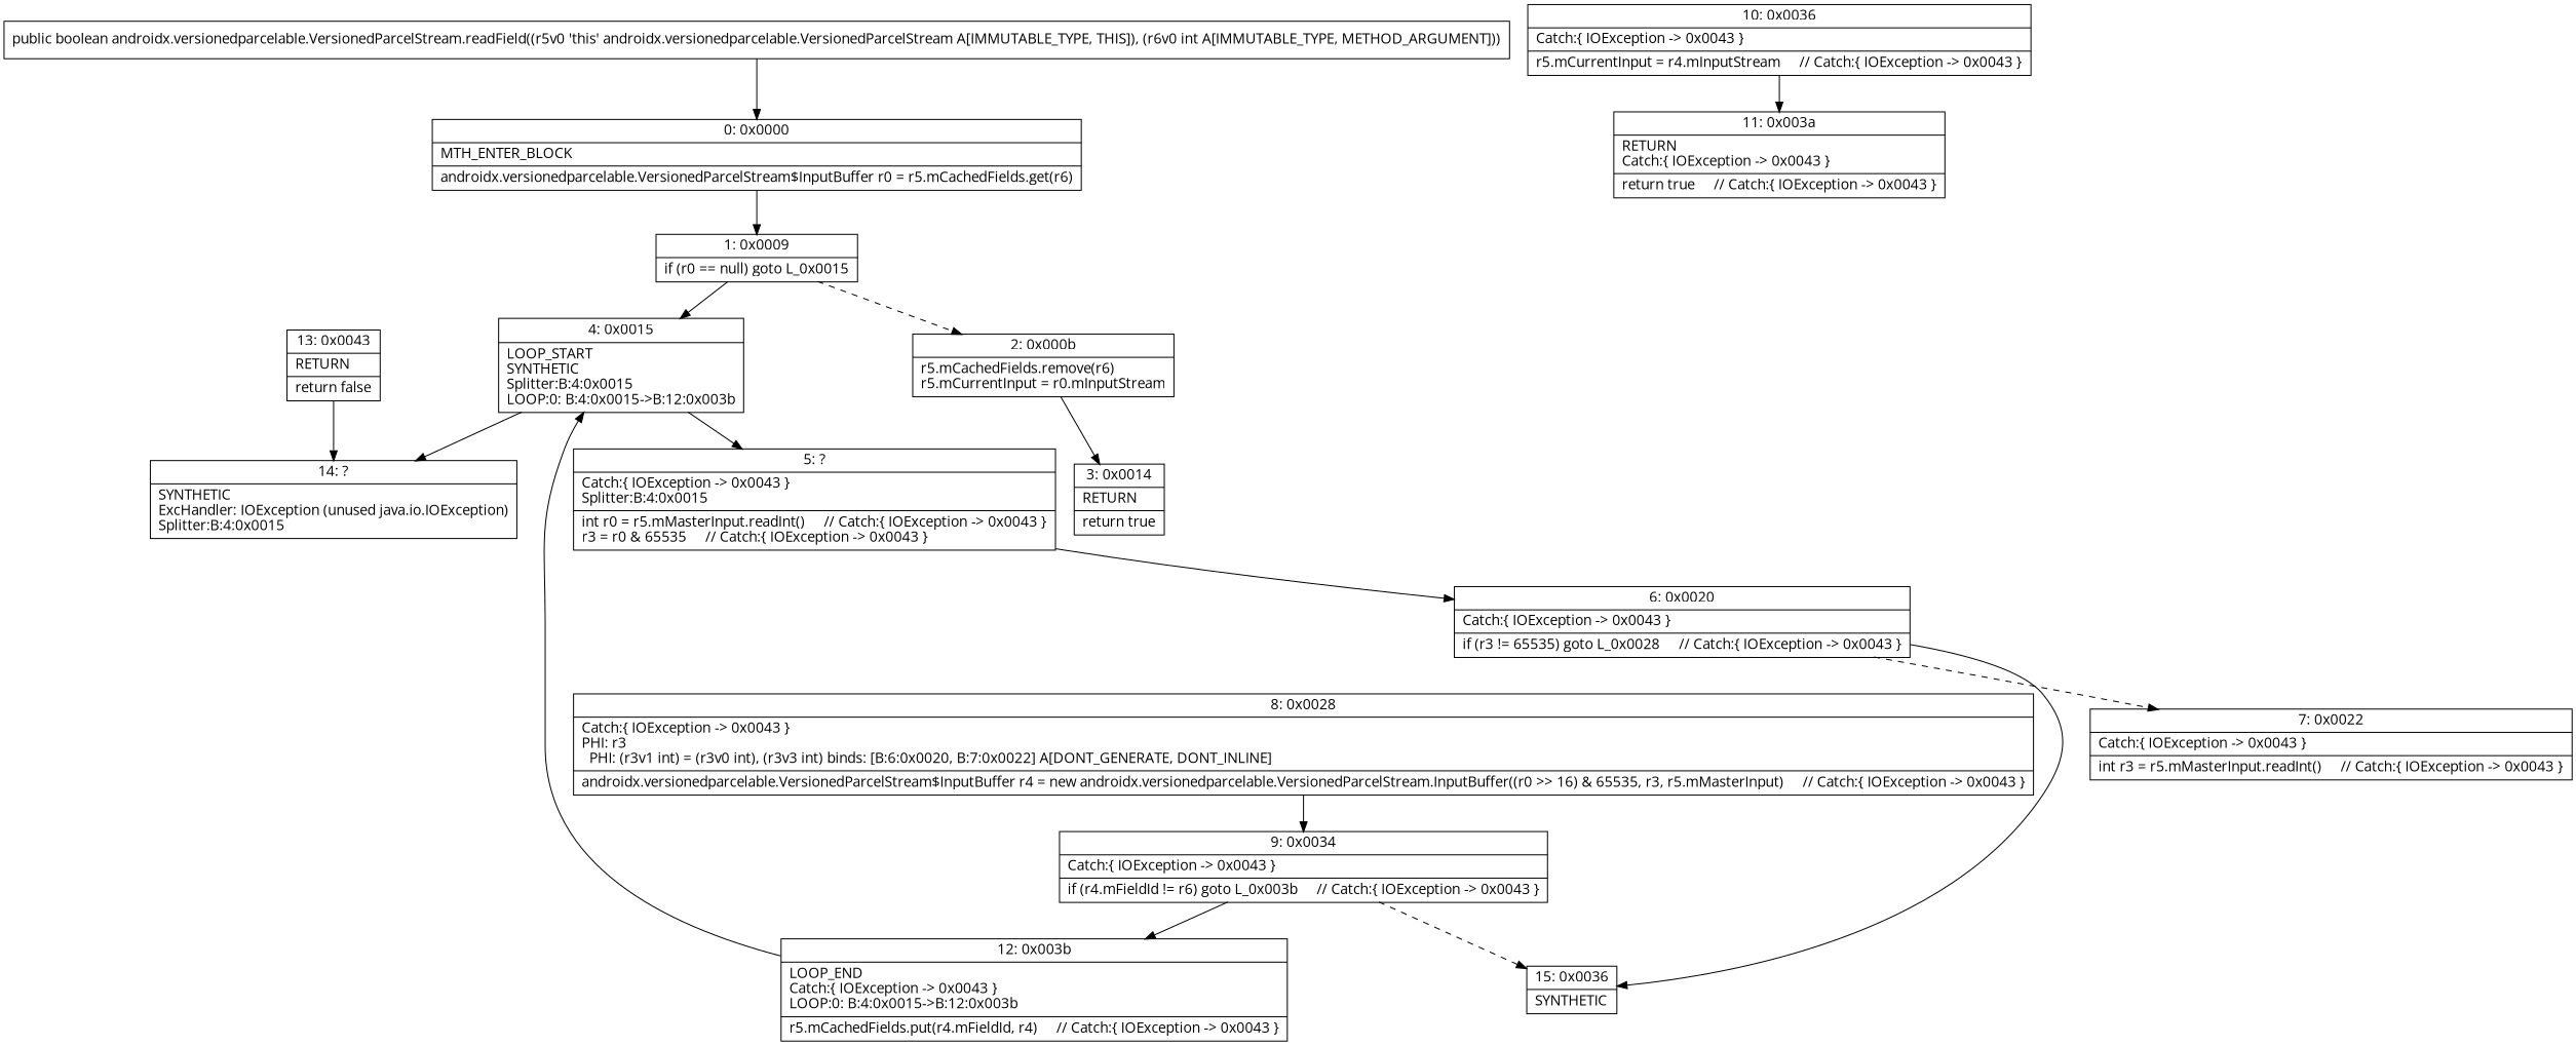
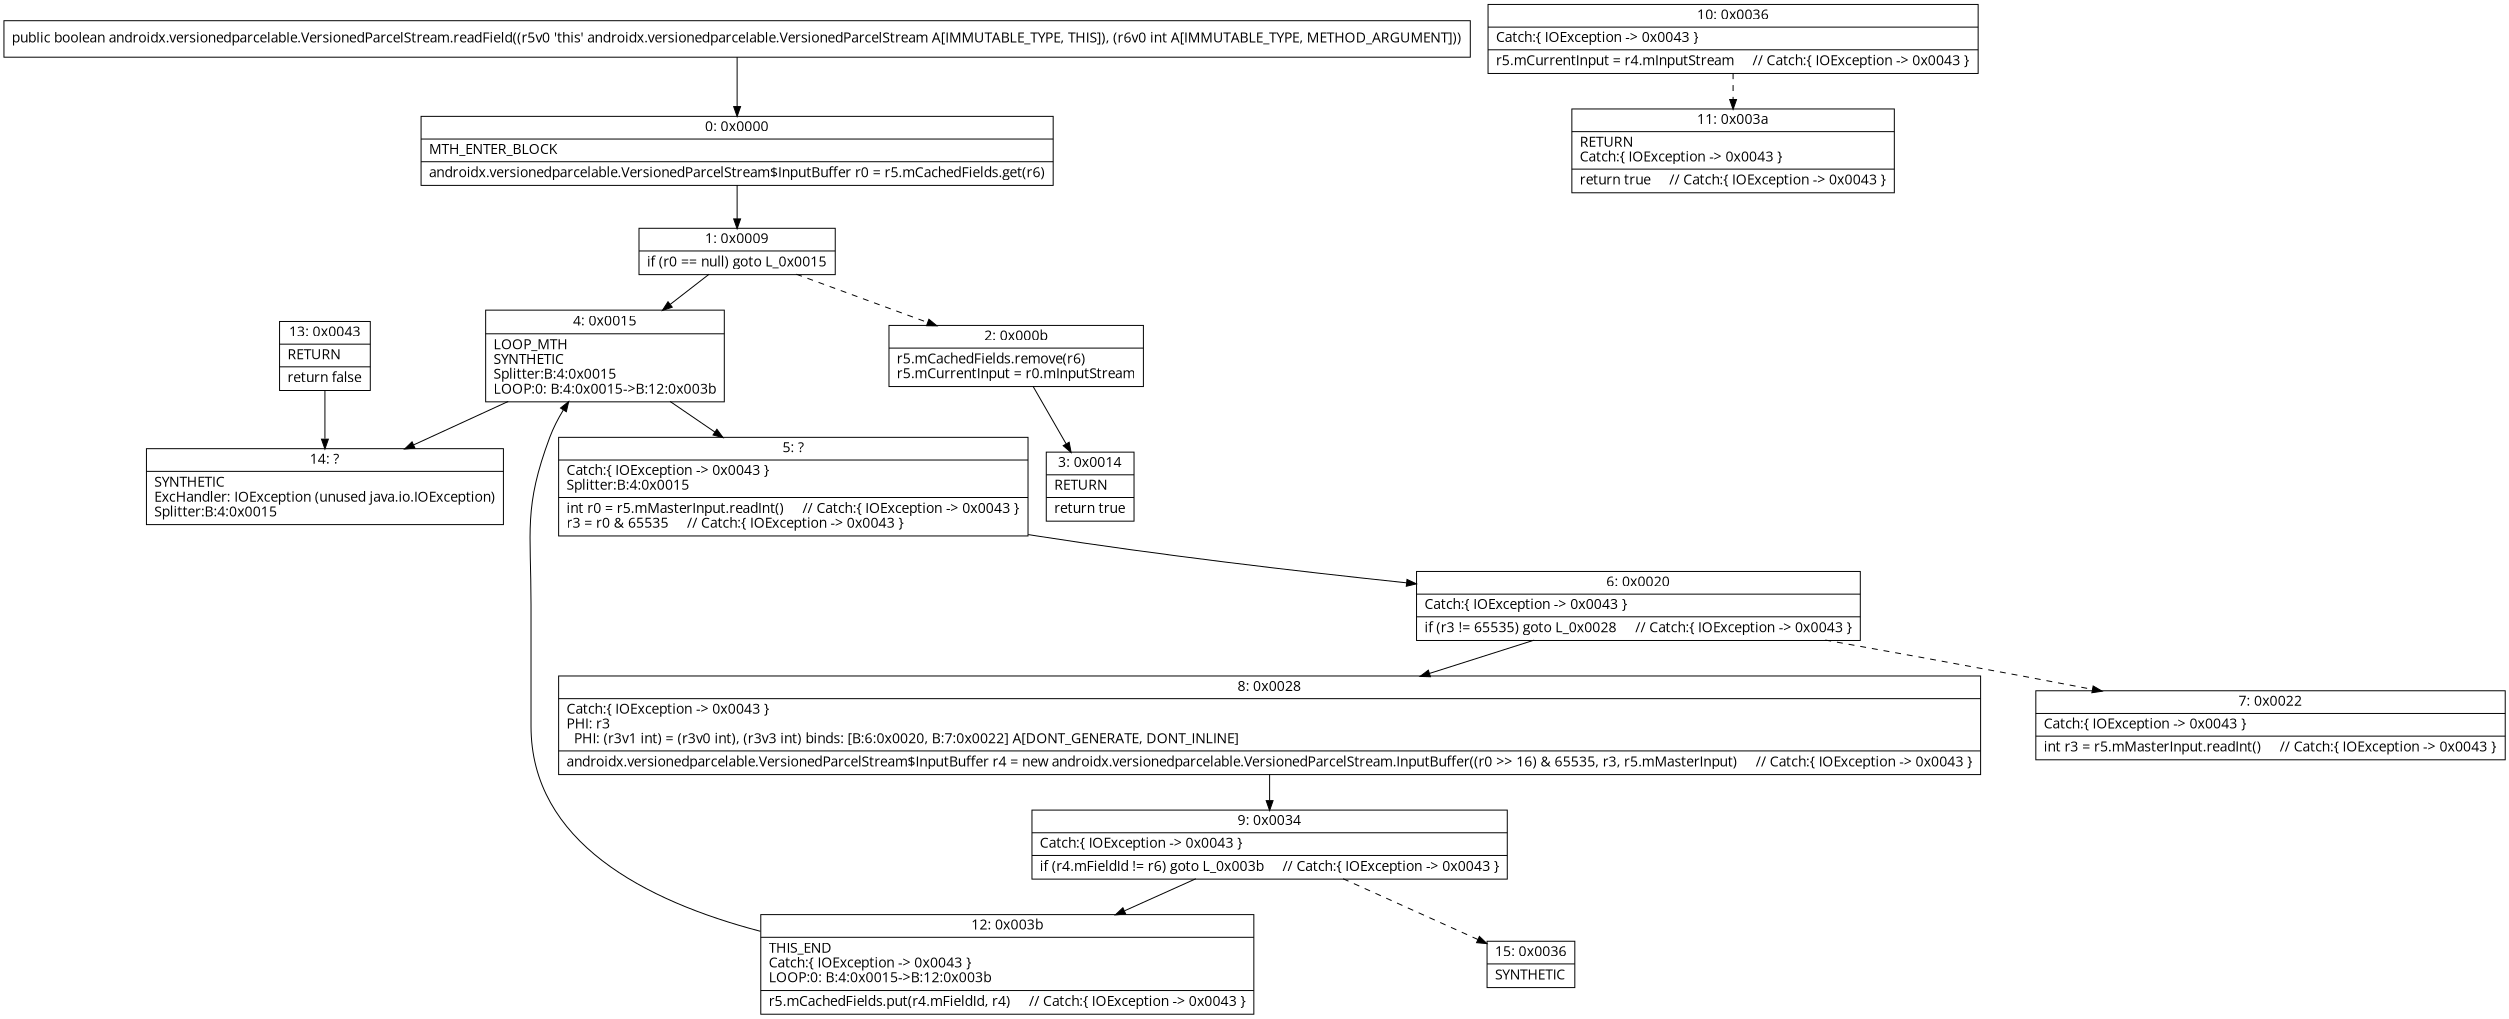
  digraph {
    fontname="Open Sans"
    node [fontname="Open Sans" shape=record]
    edge [fontname="Open Sans"]
    n1 [label="{0\:\ 0x0000|MTH_ENTER_BLOCK\l|androidx.versionedparcelable.VersionedParcelStream$InputBuffer r0 = r5.mCachedFields.get(r6)\l}"]
    n2 [label="{1\:\ 0x0009|if (r0 == null) goto L_0x0015\l}"]
    n3 [label="{2\:\ 0x000b|r5.mCachedFields.remove(r6)\lr5.mCurrentInput = r0.mInputStream\l}"]
-   n4 [label="{4\:\ 0x0015|LOOP_START\lSYNTHETIC\lSplitter:B:4:0x0015\lLOOP:0: B:4:0x0015\-\>B:12:0x003b\l}"]
+   n4 [label="{4\:\ 0x0015|LOOP_MTH\lSYNTHETIC\lSplitter:B:4:0x0015\lLOOP:0: B:4:0x0015\-\>B:12:0x003b\l}"]
    n5 [label="{3\:\ 0x0014|RETURN\l|return true\l}"]
    n6 [label="{5\:\ ?|Catch:\{ IOException \-\> 0x0043 \}\lSplitter:B:4:0x0015\l|int r0 = r5.mMasterInput.readInt()     \/\/ Catch:\{ IOException \-\> 0x0043 \}\lr3 = r0 & 65535     \/\/ Catch:\{ IOException \-\> 0x0043 \}\l}"]
    n7 [label="{14\:\ ?|SYNTHETIC\lExcHandler: IOException (unused java.io.IOException)\lSplitter:B:4:0x0015\l}"]
    n8 [label="{6\:\ 0x0020|Catch:\{ IOException \-\> 0x0043 \}\l|if (r3 != 65535) goto L_0x0028     \/\/ Catch:\{ IOException \-\> 0x0043 \}\l}"]
    n9 [label="{7\:\ 0x0022|Catch:\{ IOException \-\> 0x0043 \}\l|int r3 = r5.mMasterInput.readInt()     \/\/ Catch:\{ IOException \-\> 0x0043 \}\l}"]
    n10 [label="{8\:\ 0x0028|Catch:\{ IOException \-\> 0x0043 \}\lPHI: r3 \l  PHI: (r3v1 int) = (r3v0 int), (r3v3 int) binds: [B:6:0x0020, B:7:0x0022] A[DONT_GENERATE, DONT_INLINE]\l|androidx.versionedparcelable.VersionedParcelStream$InputBuffer r4 = new androidx.versionedparcelable.VersionedParcelStream.InputBuffer((r0 \>\> 16) & 65535, r3, r5.mMasterInput)     \/\/ Catch:\{ IOException \-\> 0x0043 \}\l}"]
    n11 [label="{9\:\ 0x0034|Catch:\{ IOException \-\> 0x0043 \}\l|if (r4.mFieldId != r6) goto L_0x003b     \/\/ Catch:\{ IOException \-\> 0x0043 \}\l}"]
-   n12 [label="{12\:\ 0x003b|LOOP_END\lCatch:\{ IOException \-\> 0x0043 \}\lLOOP:0: B:4:0x0015\-\>B:12:0x003b\l|r5.mCachedFields.put(r4.mFieldId, r4)     \/\/ Catch:\{ IOException \-\> 0x0043 \}\l}"]
+   n12 [label="{12\:\ 0x003b|THIS_END\lCatch:\{ IOException \-\> 0x0043 \}\lLOOP:0: B:4:0x0015\-\>B:12:0x003b\l|r5.mCachedFields.put(r4.mFieldId, r4)     \/\/ Catch:\{ IOException \-\> 0x0043 \}\l}"]
    n13 [label="{15\:\ 0x0036|SYNTHETIC\l}"]
    n14 [label="{10\:\ 0x0036|Catch:\{ IOException \-\> 0x0043 \}\l|r5.mCurrentInput = r4.mInputStream     \/\/ Catch:\{ IOException \-\> 0x0043 \}\l}"]
    n15 [label="{11\:\ 0x003a|RETURN\lCatch:\{ IOException \-\> 0x0043 \}\l|return true     \/\/ Catch:\{ IOException \-\> 0x0043 \}\l}"]
    n16 [label="{13\:\ 0x0043|RETURN\l|return false\l}"]
    n17 [label="{public boolean androidx.versionedparcelable.VersionedParcelStream.readField((r5v0 'this' androidx.versionedparcelable.VersionedParcelStream A[IMMUTABLE_TYPE, THIS]), (r6v0 int A[IMMUTABLE_TYPE, METHOD_ARGUMENT])) }"]
    n1 -> n2
    n2 -> n3 [style=dashed]
    n2 -> n4
    n3 -> n5
    n4 -> n6
    n4 -> n7
    n6 -> n8
    n8 -> n9 [style=dashed]
-   n8 -> n13
+   n8 -> n10
    n10 -> n11
    n11 -> n12
    n11 -> n13 [style=dashed]
    n12 -> n4
-   n14 -> n15
+   n14 -> n15 [style=dashed]
    n16 -> n7
    n17 -> n1
  }
